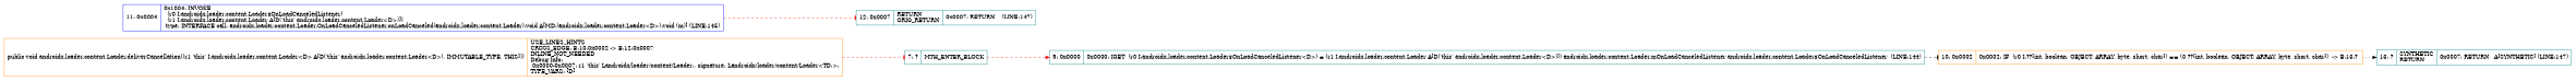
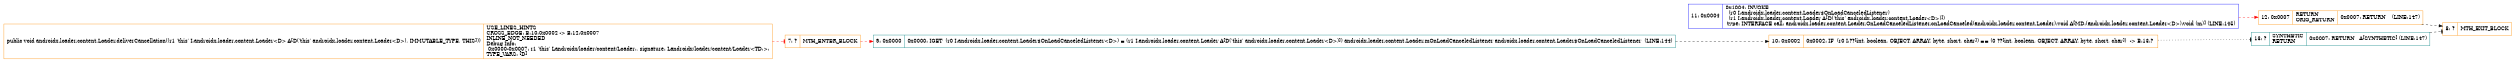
  digraph {
    fontname="DejaVu Serif"
    rankdir=LR
    node [color=teal fontname="DejaVu Serif" shape=record]
    edge [arrowhead=normal color=black fontname="DejaVu Serif" style=dashed]
-   n1 [label="{7\:\ ?|MTH_ENTER_BLOCK\l}"]
+   n1 [color=darkorange label="{7\:\ ?|MTH_ENTER_BLOCK\l}"]
    n2 [label="{9\:\ 0x0000|0x0000: IGET  (r0 I:androidx.loader.content.Loader$OnLoadCanceledListener\<D\>) = (r1 I:androidx.loader.content.Loader A[D('this' androidx.loader.content.Loader\<D\>)]) androidx.loader.content.Loader.mOnLoadCanceledListener androidx.loader.content.Loader$OnLoadCanceledListener  (LINE:144)\l}"]
    n3 [color=darkorange label="{10\:\ 0x0002|0x0002: IF  (r0 I:??[int, boolean, OBJECT, ARRAY, byte, short, char]) == (0 ??[int, boolean, OBJECT, ARRAY, byte, short, char])  \-\> B:13:? \l}"]
    n4 [label="{13\:\ ?|SYNTHETIC\lRETURN\l|0x0007: RETURN   A[SYNTHETIC] (LINE:147)\l}"]
    n5 [color=blue label="{11\:\ 0x0004|0x1004: INVOKE  \l  (r0 I:androidx.loader.content.Loader$OnLoadCanceledListener)\l  (r1 I:androidx.loader.content.Loader A[D('this' androidx.loader.content.Loader\<D\>)])\l type: INTERFACE call: androidx.loader.content.Loader.OnLoadCanceledListener.onLoadCanceled(androidx.loader.content.Loader):void A[MD:(androidx.loader.content.Loader\<D\>):void (m)] (LINE:145)\l}"]
-   n6 [label="{12\:\ 0x0007|RETURN\lORIG_RETURN\l|0x0007: RETURN    (LINE:147)\l}"]
+   n6 [color=darkorange label="{12\:\ 0x0007|RETURN\lORIG_RETURN\l|0x0007: RETURN    (LINE:147)\l}"]
+   n7 [color=darkorange label="{8\:\ ?|MTH_EXIT_BLOCK\l}"]
    n8 [color=darkorange label="{public void androidx.loader.content.Loader.deliverCancellation((r1 'this' I:androidx.loader.content.Loader\<D\> A[D('this' androidx.loader.content.Loader\<D\>), IMMUTABLE_TYPE, THIS]))  | USE_LINES_HINTS\lCROSS_EDGE: B:10:0x0002 \-\> B:12:0x0007\lINLINE_NOT_NEEDED\lDebug Info:\l  0x0000\-0x0007: r1 'this' Landroidx\/loader\/content\/Loader;, signature: Landroidx\/loader\/content\/Loader\<TD;\>;\lTYPE_VARS: [D]\l}"]
    n1 -> n2 [color=red]
-   n2 -> n3 [arrowhead=tee]
-   n3 -> n4 [style=dotted]
-   n5 -> n6 [arrowhead=tee color=red]
+   n2 -> n3
+   n3 -> n4 [arrowhead=tee style=dotted]
+   n4 -> n7 [arrowhead=tee]
+   n5 -> n6 [color=red]
+   n6 -> n7
    n8 -> n1 [arrowhead=tee color=red]
  }
